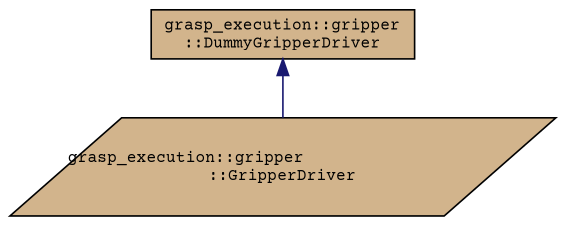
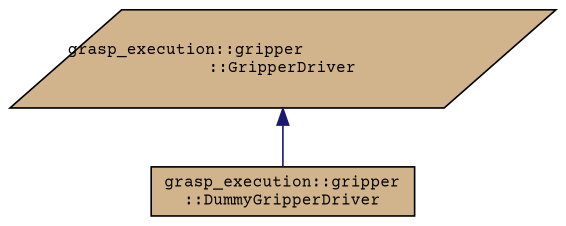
  digraph {
    fontname="Courier Prime"
    node [color=black fillcolor=tan fontname="Courier Prime" fontsize=10 style=filled]
    n1 [fontcolor=black height=0.2 label="grasp_execution::gripper\l::DummyGripperDriver" shape=box width=0.4]
    n2 [height=0.2 label="grasp_execution::gripper\l::GripperDriver" shape=parallelogram width=0.4]
-   n1 -> n2 [color=midnightblue dir=back fontname="Courier Prime" fontsize=10 labelfontname=Helvetica labelfontsize=10 style=solid]
+   n2 -> n1 [color=midnightblue dir=back fontname="Courier Prime" fontsize=10 labelfontname=Helvetica labelfontsize=10 style=solid]
  }
